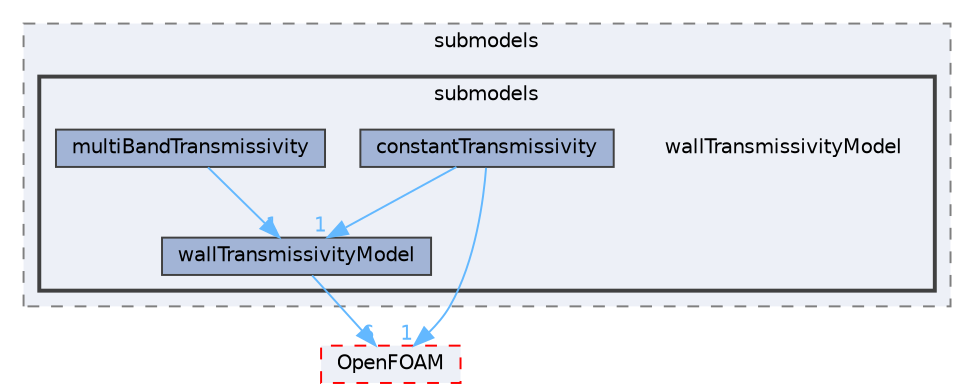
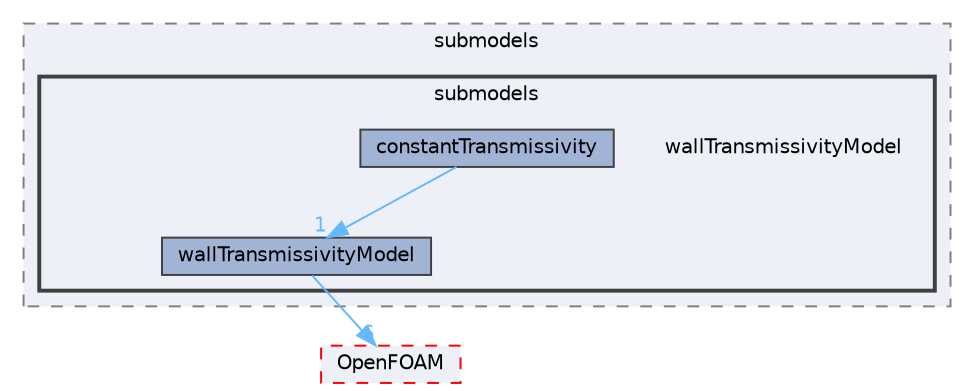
  digraph {
    compound=true
    node [fontname=Helvetica fontsize=10 shape=box color=grey25 fillcolor="#a2b4d6" style=filled]
    edge [color=steelblue1 fontcolor=steelblue1 fontname=Helvetica fontsize=10 headlabel=1 labeldistance=1.5 labelfontname=Helvetica labelfontsize=10]
    n1 [height=0.2 label=wallTransmissivityModel shape=plaintext width=0.4 color="" fillcolor="" style=""]
    n2 [height=0.2 label=constantTransmissivity width=0.4]
-   n3 [height=0.2 label=multiBandTransmissivity width=0.4]
    n4 [height=0.2 label=wallTransmissivityModel width=0.4]
    n5 [color=red fillcolor="#edf0f7" height=0.2 label=OpenFOAM style="filled,dashed" width=0.4]
    subgraph cluster_1 {
      bgcolor="#edf0f7"
      fontname=Helvetica
      fontsize=10
      label=submodels
      pencolor=grey50
      style="filled,dashed"
      subgraph cluster_2 {
        bgcolor="#edf0f7"
        fontname=Helvetica
        fontsize=10
        label=submodels
        pencolor=grey25
        style="filled,bold"
        n1
        n2
-       n3
        n4
      }
    }
    n2 -> n4
-   n2 -> n5
-   n3 -> n4
    n4 -> n5 [headlabel=6]
  }
